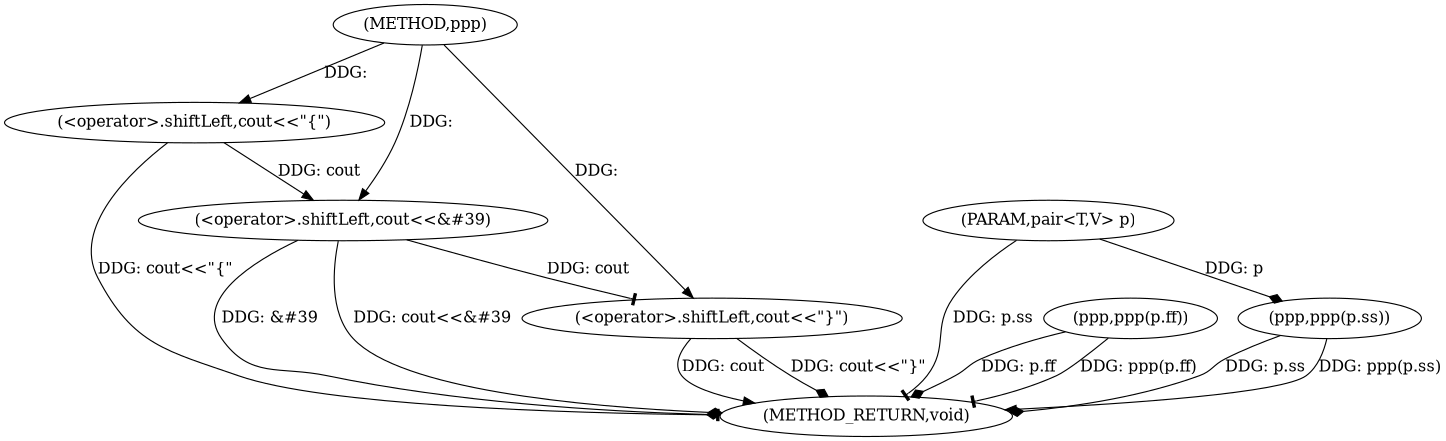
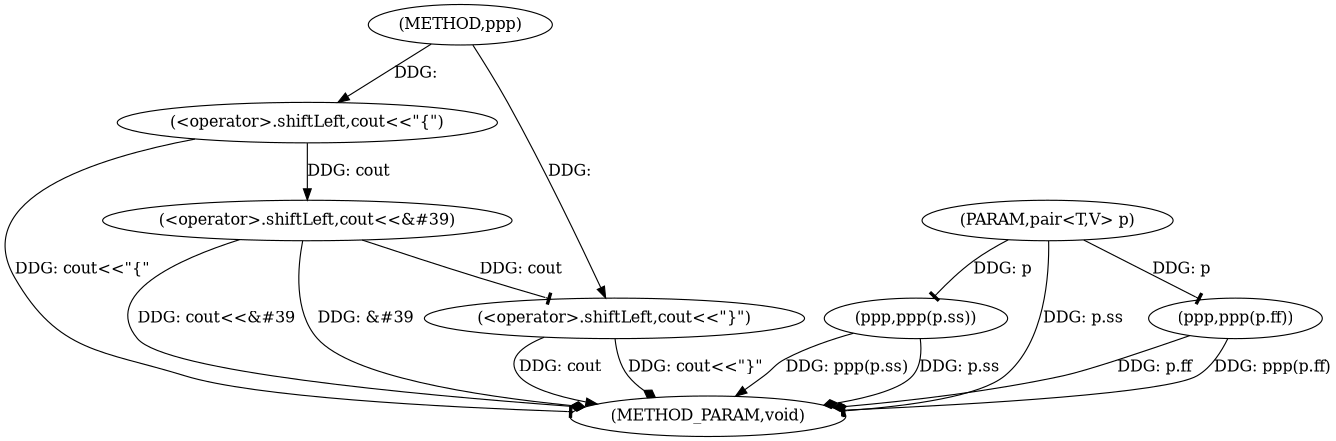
  digraph {
    edge [arrowhead=normal]
    n1 [label="(METHOD,ppp)"]
    n2 [label="(<operator>.shiftLeft,cout<<\"{\")"]
    n3 [label="(<operator>.shiftLeft,cout<<&#39)"]
    n4 [label="(<operator>.shiftLeft,cout<<\"}\")"]
    n5 [label="(PARAM,pair<T,V> p)"]
-   n6 [label="(METHOD_RETURN,void)"]
+   n6 [label="(METHOD_PARAM,void)"]
    n7 [label="(ppp,ppp(p.ff))"]
    n8 [label="(ppp,ppp(p.ss))"]
    n1 -> n2 [label="DDG: "]
-   n1 -> n3 [label="DDG: "]
    n1 -> n4 [label="DDG: "]
    n2 -> n3 [label="DDG: cout"]
    n2 -> n6 [arrowhead=tee label="DDG: cout<<\"{\""]
    n3 -> n4 [arrowhead=tee label="DDG: cout"]
    n3 -> n6 [arrowhead=diamond label="DDG: &#39"]
    n3 -> n6 [arrowhead=diamond label="DDG: cout<<&#39"]
    n4 -> n6 [label="DDG: cout"]
    n4 -> n6 [arrowhead=diamond label="DDG: cout<<\"}\""]
    n5 -> n6 [arrowhead=tee label="DDG: p.ss"]
-   n5 -> n8 [arrowhead=diamond label="DDG: p"]
+   n5 -> n7 [arrowhead=tee label="DDG: p"]
+   n5 -> n8 [arrowhead=tee label="DDG: p"]
    n7 -> n6 [arrowhead=diamond label="DDG: p.ff"]
    n7 -> n6 [arrowhead=tee label="DDG: ppp(p.ff)"]
    n8 -> n6 [arrowhead=diamond label="DDG: p.ss"]
    n8 -> n6 [label="DDG: ppp(p.ss)"]
  }
